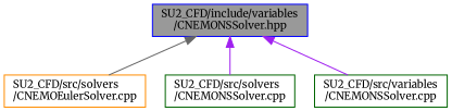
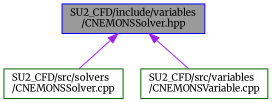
  digraph {
    fontname=Merriweather
    node [color=darkgreen fillcolor=white fontname=Merriweather fontsize=10 shape=box style=filled]
    edge [color=purple dir=back fontname=Merriweather fontsize=10 labelfontname=Helvetica labelfontsize=10 style=solid]
    n1 [color=blue fillcolor=grey60 fontcolor=black height=0.2 label="SU2_CFD/include/variables\l/CNEMONSSolver.hpp" width=0.4]
-   n2 [color=darkorange height=0.2 label="SU2_CFD/src/solvers\l/CNEMOEulerSolver.cpp" width=0.4]
    n3 [height=0.2 label="SU2_CFD/src/solvers\l/CNEMONSSolver.cpp" width=0.4]
-   n4 [height=0.2 label="SU2_CFD/src/variables\l/CNEMONSSolver.cpp" width=0.4]
-   n1 -> n2 [color=gray40]
+   n4 [height=0.2 label="SU2_CFD/src/variables\l/CNEMONSVariable.cpp" width=0.4]
    n1 -> n3
    n1 -> n4
  }
